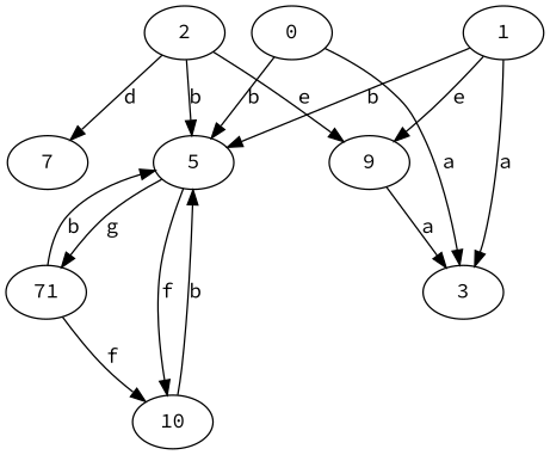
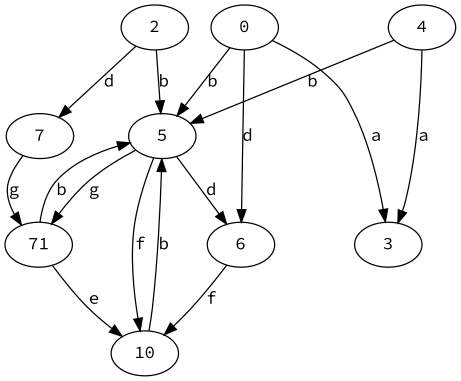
  strict digraph {
    fontname="Source Code Pro"
    node [fontname="Source Code Pro"]
    edge [fontname="Source Code Pro"]
    2
    5
-   9
    7
+   6
    10
    n7 [label=71]
    3
    0
-   1
+   1 [label=4]
    2 -> 5 [label=b]
-   2 -> 9 [label=e]
    2 -> 7 [label=d]
+   5 -> 6 [label=d]
    5 -> 10 [label=f]
    5 -> n7 [label=g]
-   9 -> 3 [label=a]
+   7 -> n7 [label=g]
+   6 -> 10 [label=f]
    10 -> 5 [label=b]
    n7 -> 5 [label=b]
-   n7 -> 10 [label=f]
+   n7 -> 10 [label=e]
    0 -> 5 [label=b]
+   0 -> 6 [label=d]
    0 -> 3 [label=a]
    1 -> 5 [label=b]
-   1 -> 9 [label=e]
    1 -> 3 [label=a]
  }
